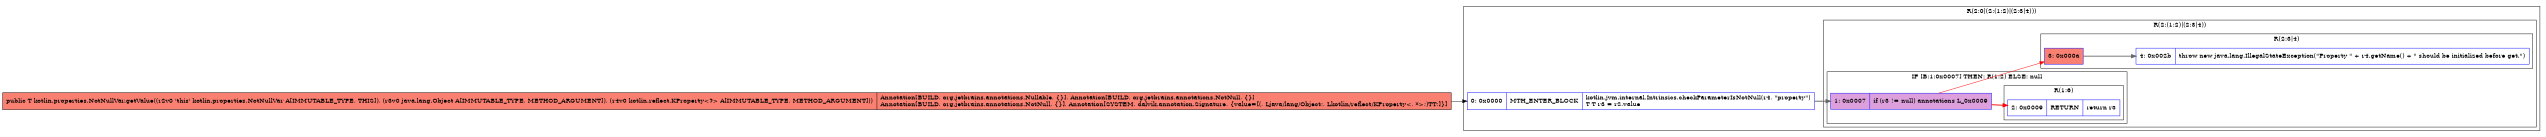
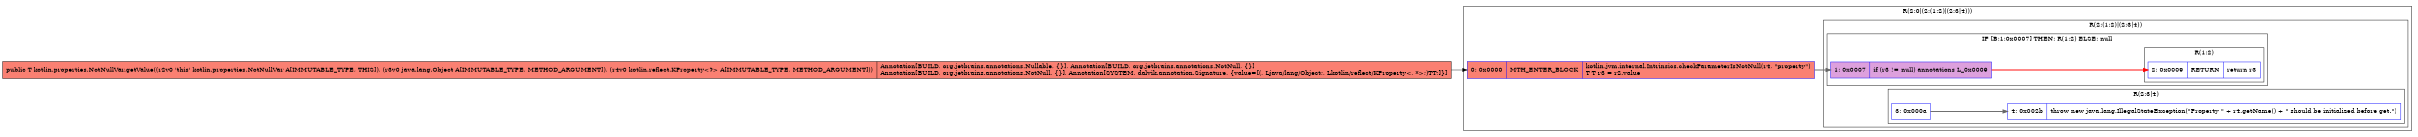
  digraph {
    rankdir=LR
    node [color=blue fillcolor=white shape=record style=filled]
    edge [color=red style=bold]
    n1 [label="{2\:\ 0x0009|RETURN\l|return r3\l}"]
    n2 [fillcolor=plum label="{1\:\ 0x0007|if (r3 != null) annotations L_0x0009\l}"]
-   n3 [fillcolor=salmon label="{3\:\ 0x000a}"]
+   n3 [label="{3\:\ 0x000a}"]
    n4 [label="{4\:\ 0x002b|throw new java.lang.IllegalStateException(\"Property \" + r4.getName() + \" should be initialized before get.\")\l}"]
-   n5 [label="{0\:\ 0x0000|MTH_ENTER_BLOCK\l|kotlin.jvm.internal.Intrinsics.checkParameterIsNotNull(r4, \"property\")\lT T r3 = r2.value\l}"]
+   n5 [fillcolor=salmon label="{0\:\ 0x0000|MTH_ENTER_BLOCK\l|kotlin.jvm.internal.Intrinsics.checkParameterIsNotNull(r4, \"property\")\lT T r3 = r2.value\l}"]
    n6 [fillcolor=salmon label="{public T kotlin.properties.NotNullVar.getValue((r2v0 'this' kotlin.properties.NotNullVar A[IMMUTABLE_TYPE, THIS]), (r3v0 java.lang.Object A[IMMUTABLE_TYPE, METHOD_ARGUMENT]), (r4v0 kotlin.reflect.KProperty\<?\> A[IMMUTABLE_TYPE, METHOD_ARGUMENT]))  | Annotation[BUILD, org.jetbrains.annotations.Nullable, \{\}], Annotation[BUILD, org.jetbrains.annotations.NotNull, \{\}]\lAnnotation[BUILD, org.jetbrains.annotations.NotNull, \{\}], Annotation[SYSTEM, dalvik.annotation.Signature, \{value=[(, Ljava\/lang\/Object;, Lkotlin\/reflect\/KProperty\<, *\>;)TT;]\}]\l}" color=""]
    subgraph cluster_1 {
      label="R(2:0|(2:(1:2)|(2:3|4)))"
      n5
      subgraph cluster_2 {
        label="R(2:(1:2)|(2:3|4))"
        subgraph cluster_3 {
          label="IF [B:1:0x0007] THEN: R(1:2) ELSE: null"
          n2
          subgraph cluster_4 {
-           label="R(1:6)"
+           label="R(1:2)"
            n1
          }
        }
        subgraph cluster_5 {
          label="R(2:3|4)"
          n3
          n4
        }
      }
    }
    n2 -> n1
-   n2 -> n3 [style=solid]
    n3 -> n4 [color=gray40]
    n5 -> n2 [color=gray40]
    n6 -> n5 [color=black style=solid]
  }
